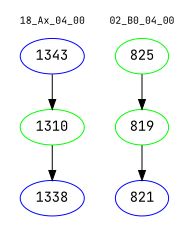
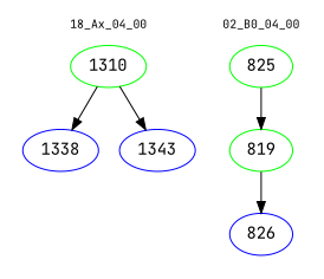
  digraph {
    fontname="JetBrains Mono"
    node [color=blue fontname="JetBrains Mono"]
    edge [color=black fontname="JetBrains Mono"]
    n1 [label=1338]
    n2 [color=green label=1310]
    n3 [label=1343]
    n4 [color=green label=825]
    n5 [color=green label=819]
-   n6 [label=821]
+   n6 [label=826]
    subgraph cluster_1 {
      color=white
      fontsize=10
      label="18_Ax_04_00"
      n1
      n2
      n3
    }
    subgraph cluster_2 {
      color=white
      fontsize=10
      label="02_B0_04_00"
      n4
      n5
      n6
    }
    n2 -> n1
-   n3 -> n2
+   n2 -> n3
    n4 -> n5
    n5 -> n6
  }
